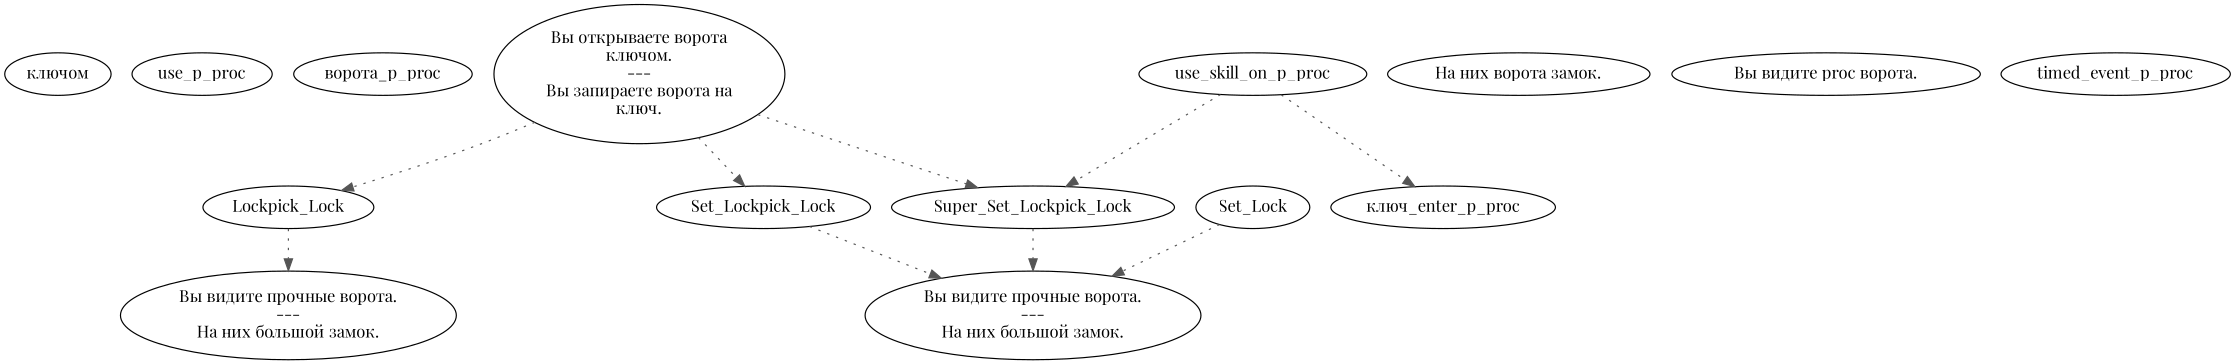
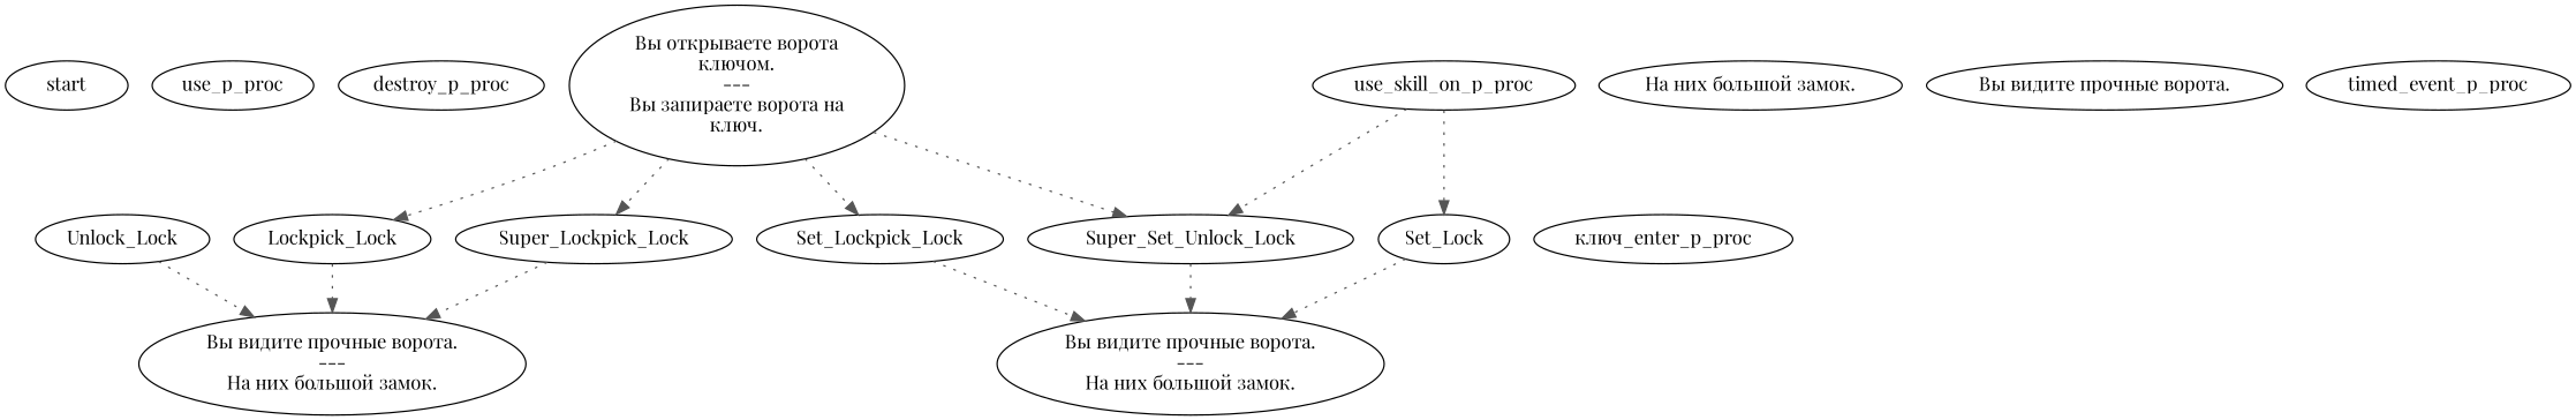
  digraph {
    fontname="Playfair Display"
    node [color="#000000" fillcolor="#FFFFFF" fontname="Playfair Display" style=filled]
    edge [color="#555555" fontname="Playfair Display" style=dotted]
-   start [label="ключом"]
+   start
    use_p_proc
-   destroy_p_proc [label="ворота_p_proc"]
+   destroy_p_proc
    n4 [label="Вы видите прочные ворота.\n---\nНа них большой замок."]
+   Unlock_Lock
    Lockpick_Lock
    n7 [label="Вы видите прочные ворота.\n---\nНа них большой замок."]
    Set_Lock
    Set_Lockpick_Lock
-   Super_Set_Lockpick_Lock
+   Super_Lockpick_Lock
+   Super_Set_Lockpick_Lock [label=Super_Set_Unlock_Lock]
    n12 [label="ключ_enter_p_proc"]
-   n13 [label="На них ворота замок."]
-   n14 [label="Вы видите proc ворота."]
+   n13 [label="На них большой замок."]
+   n14 [label="Вы видите прочные ворота."]
    timed_event_p_proc
    use_skill_on_p_proc
    n17 [label="Вы открываете ворота\nключом.\n---\nВы запираете ворота на\nключ."]
+   Unlock_Lock -> n4
    Lockpick_Lock -> n4
    Set_Lock -> n7
    Set_Lockpick_Lock -> n7
+   Super_Lockpick_Lock -> n4
    Super_Set_Lockpick_Lock -> n7
-   use_skill_on_p_proc -> n12
+   use_skill_on_p_proc -> Set_Lock
    use_skill_on_p_proc -> Super_Set_Lockpick_Lock
    n17 -> Lockpick_Lock
    n17 -> Set_Lockpick_Lock
+   n17 -> Super_Lockpick_Lock
    n17 -> Super_Set_Lockpick_Lock
  }
